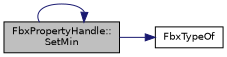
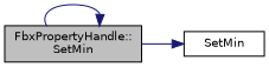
  digraph {
    rankdir=LR
    node [color=black fontname=Helvetica fontsize=10 shape=record style=filled]
    edge [color=midnightblue fontname=Helvetica fontsize=10 labelfontname=Helvetica labelfontsize=10 style=solid]
    n1 [fillcolor=grey75 fontcolor=black height=0.2 label="FbxPropertyHandle::\lSetMin" width=0.4]
-   n2 [fillcolor=white height=0.2 label=FbxTypeOf width=0.4]
+   n2 [fillcolor=white height=0.2 label=SetMin width=0.4]
    n1 -> n1
    n1 -> n2
  }
